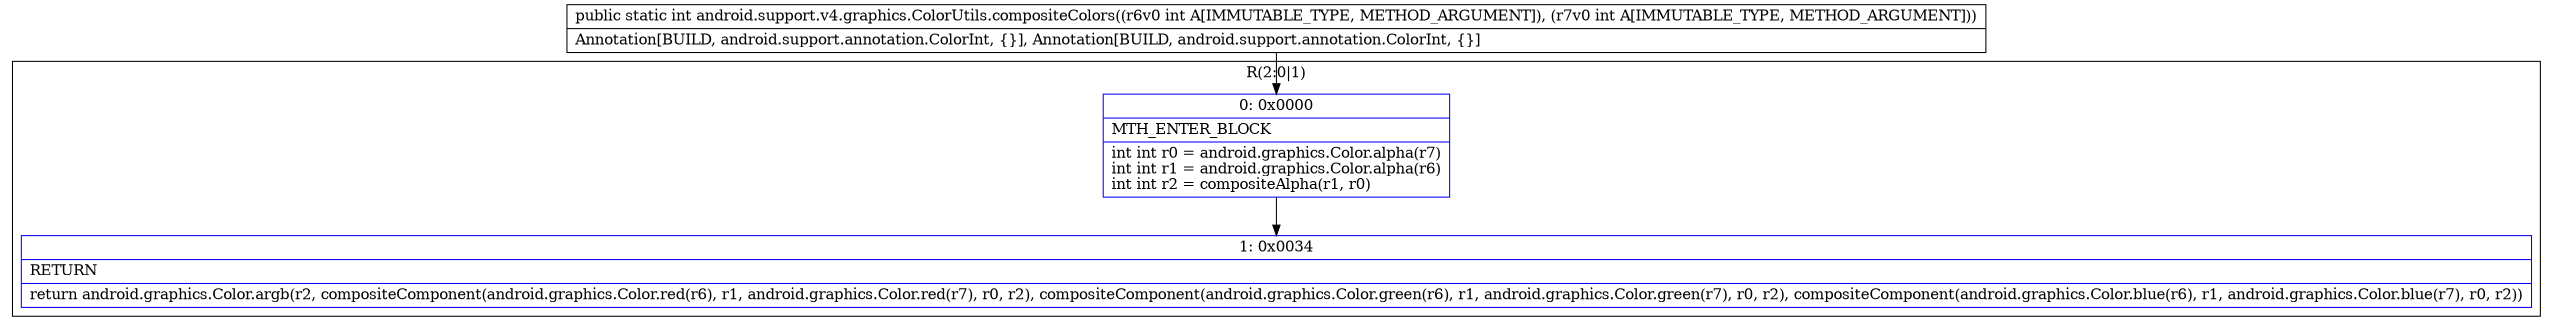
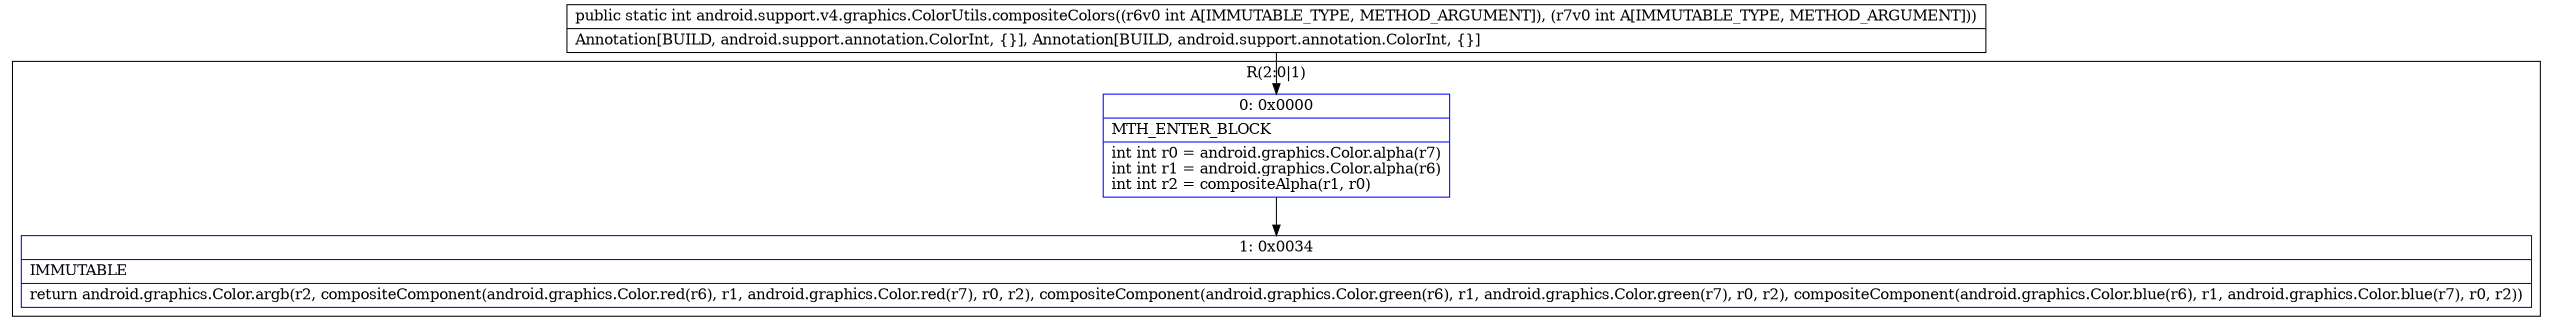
  digraph {
    node [color=blue shape=record]
    n1 [label="{0\:\ 0x0000|MTH_ENTER_BLOCK\l|int int r0 = android.graphics.Color.alpha(r7)\lint int r1 = android.graphics.Color.alpha(r6)\lint int r2 = compositeAlpha(r1, r0)\l}"]
-   n2 [label="{1\:\ 0x0034|RETURN\l|return android.graphics.Color.argb(r2, compositeComponent(android.graphics.Color.red(r6), r1, android.graphics.Color.red(r7), r0, r2), compositeComponent(android.graphics.Color.green(r6), r1, android.graphics.Color.green(r7), r0, r2), compositeComponent(android.graphics.Color.blue(r6), r1, android.graphics.Color.blue(r7), r0, r2))\l}"]
+   n2 [label="{1\:\ 0x0034|IMMUTABLE\l|return android.graphics.Color.argb(r2, compositeComponent(android.graphics.Color.red(r6), r1, android.graphics.Color.red(r7), r0, r2), compositeComponent(android.graphics.Color.green(r6), r1, android.graphics.Color.green(r7), r0, r2), compositeComponent(android.graphics.Color.blue(r6), r1, android.graphics.Color.blue(r7), r0, r2))\l}"]
    n3 [label="{public static int android.support.v4.graphics.ColorUtils.compositeColors((r6v0 int A[IMMUTABLE_TYPE, METHOD_ARGUMENT]), (r7v0 int A[IMMUTABLE_TYPE, METHOD_ARGUMENT]))  | Annotation[BUILD, android.support.annotation.ColorInt, \{\}], Annotation[BUILD, android.support.annotation.ColorInt, \{\}]\l}" color=""]
    subgraph cluster_1 {
      label="R(2:0|1)"
      n1
      n2
    }
    n1 -> n2
    n3 -> n1
  }
